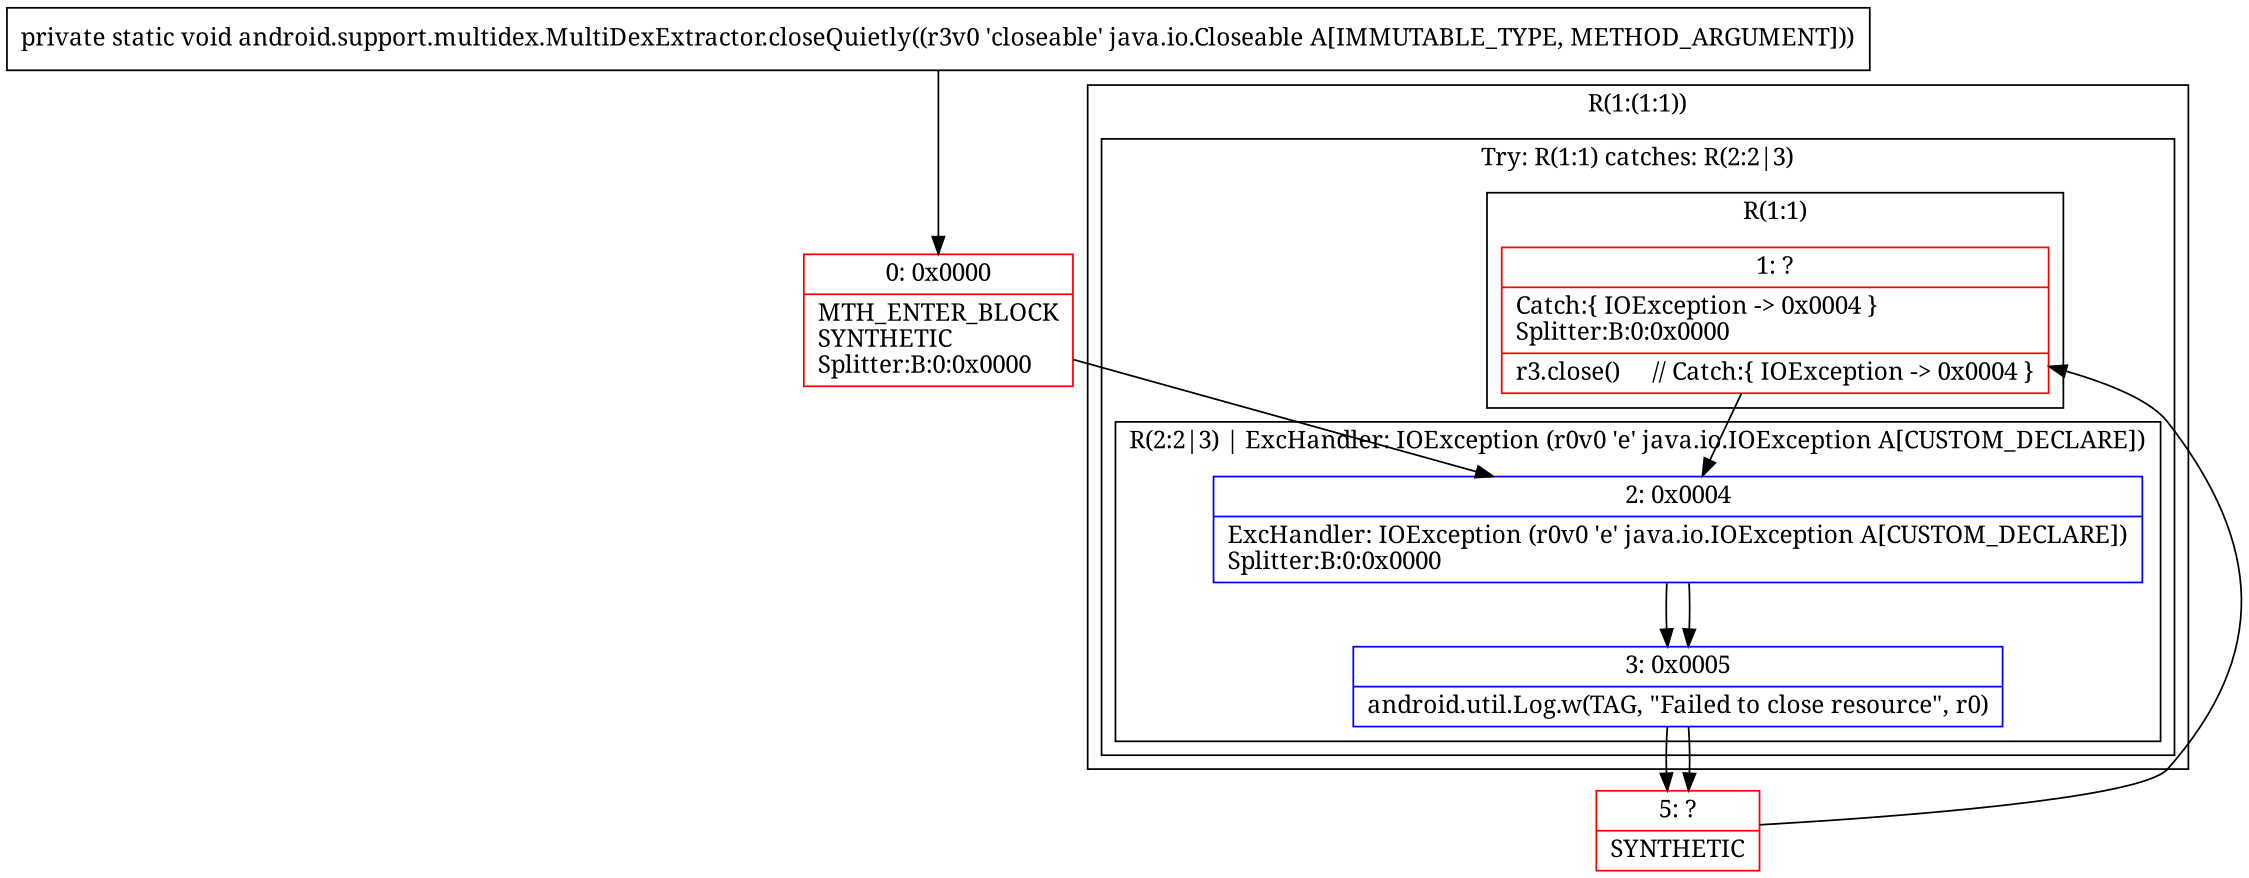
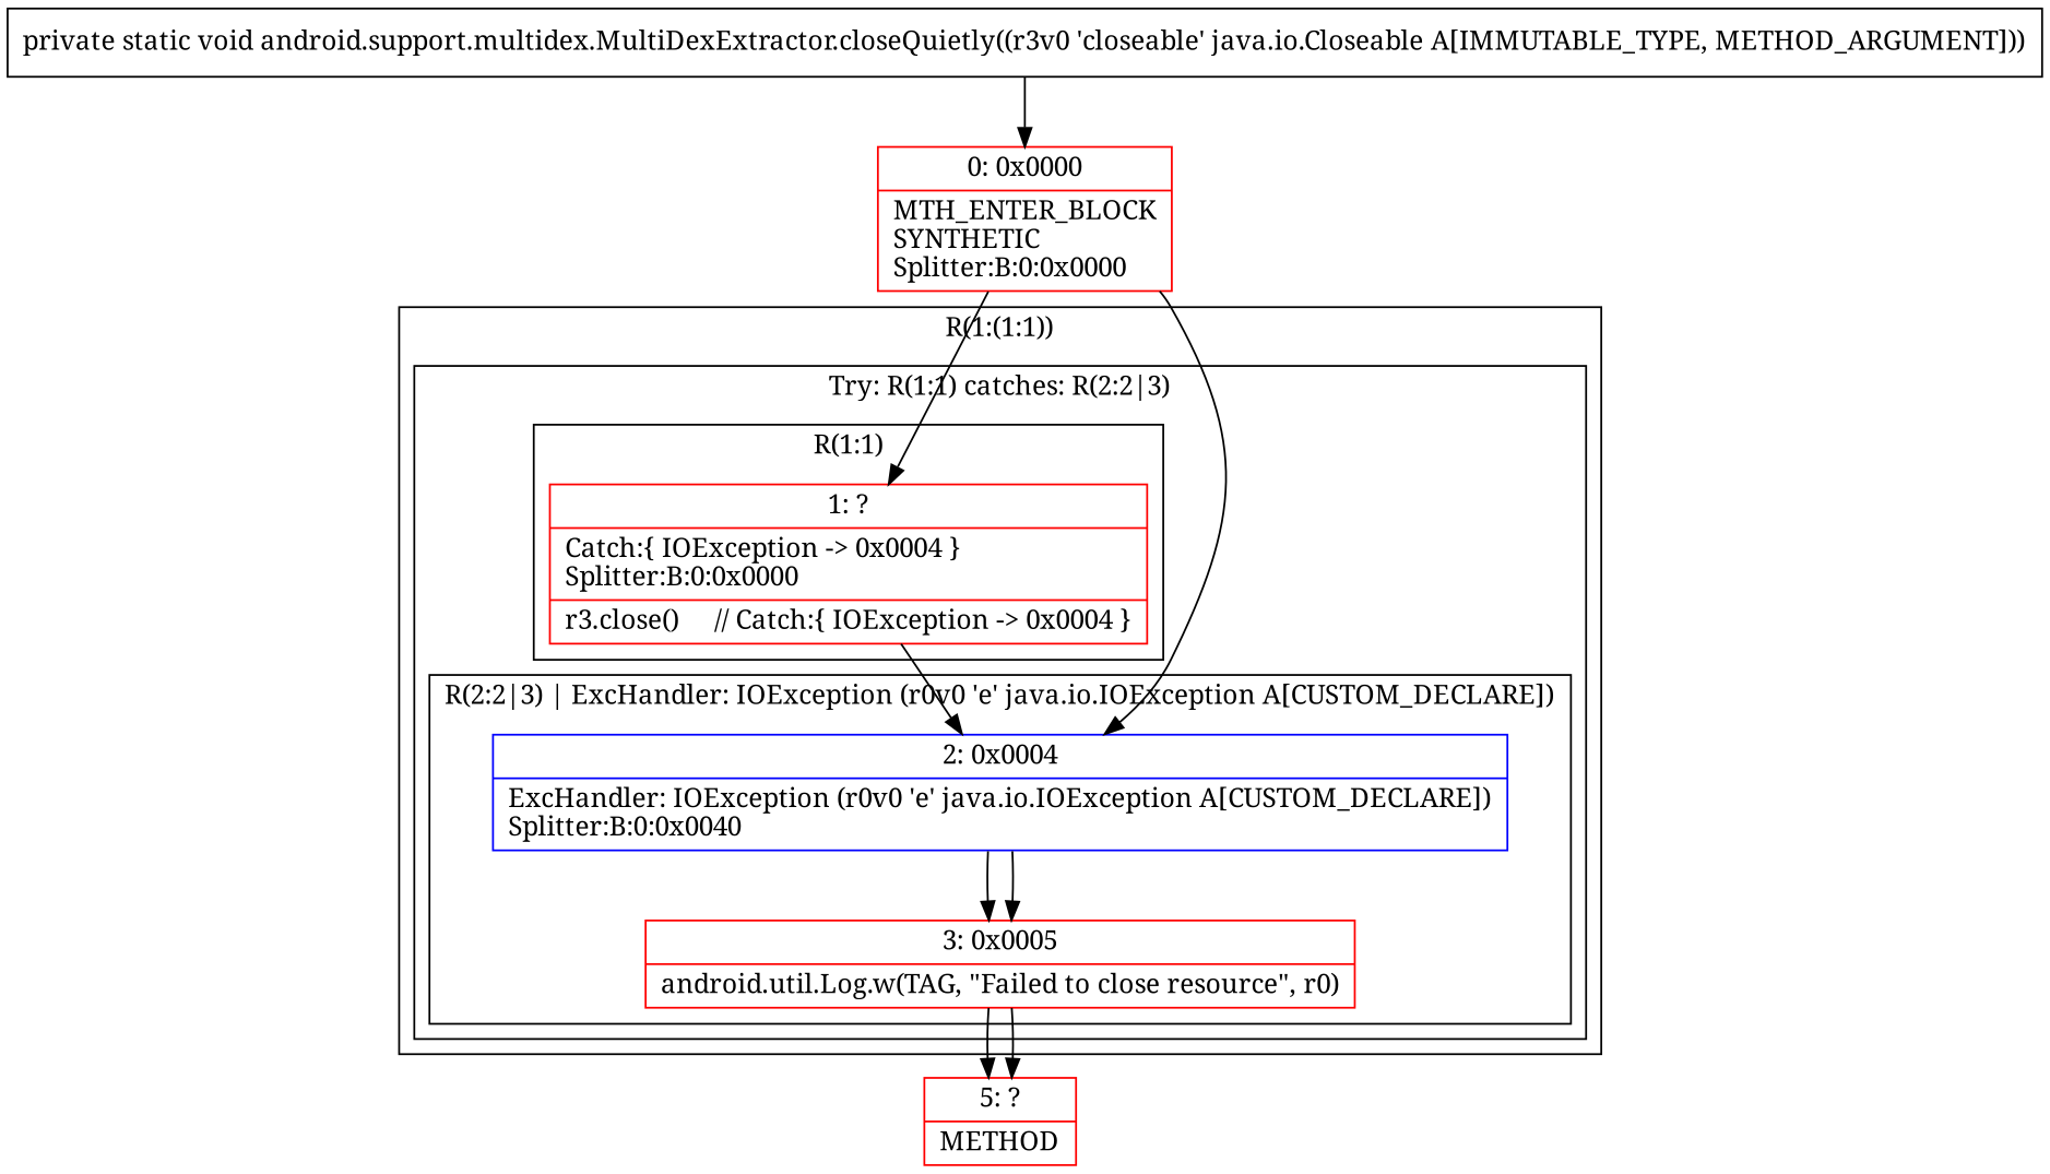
  digraph {
    fontname="Noto Serif"
    node [color=red fontname="Noto Serif" shape=record]
    edge [fontname="Noto Serif"]
    n1 [label="{1\:\ ?|Catch:\{ IOException \-\> 0x0004 \}\lSplitter:B:0:0x0000\l|r3.close()     \/\/ Catch:\{ IOException \-\> 0x0004 \}\l}"]
-   n2 [color=blue label="{2\:\ 0x0004|ExcHandler: IOException (r0v0 'e' java.io.IOException A[CUSTOM_DECLARE])\lSplitter:B:0:0x0000\l}"]
-   n3 [color=blue label="{3\:\ 0x0005|android.util.Log.w(TAG, \"Failed to close resource\", r0)\l}"]
-   n4 [label="{5\:\ ?|SYNTHETIC\l}"]
+   n2 [color=blue label="{2\:\ 0x0004|ExcHandler: IOException (r0v0 'e' java.io.IOException A[CUSTOM_DECLARE])\lSplitter:B:0:0x0040\l}"]
+   n3 [label="{3\:\ 0x0005|android.util.Log.w(TAG, \"Failed to close resource\", r0)\l}"]
+   n4 [label="{5\:\ ?|METHOD\l}"]
    n5 [label="{0\:\ 0x0000|MTH_ENTER_BLOCK\lSYNTHETIC\lSplitter:B:0:0x0000\l}"]
    n6 [label="{private static void android.support.multidex.MultiDexExtractor.closeQuietly((r3v0 'closeable' java.io.Closeable A[IMMUTABLE_TYPE, METHOD_ARGUMENT])) }" color=""]
    subgraph cluster_1 {
      label="R(1:(1:1))"
      subgraph cluster_2 {
        label="Try: R(1:1) catches: R(2:2|3)"
        subgraph cluster_3 {
          label="R(1:1)"
          n1
        }
        subgraph cluster_4 {
          label="R(2:2|3) | ExcHandler: IOException (r0v0 'e' java.io.IOException A[CUSTOM_DECLARE])\l"
          n2
          n3
        }
      }
    }
    subgraph cluster_5 {
      label="R(2:2|3) | ExcHandler: IOException (r0v0 'e' java.io.IOException A[CUSTOM_DECLARE])\l"
    }
    n1 -> n2
    n2 -> n3
    n2 -> n3
    n3 -> n4
    n3 -> n4
-   n4 -> n1
+   n5 -> n1
    n5 -> n2
    n6 -> n5
  }
